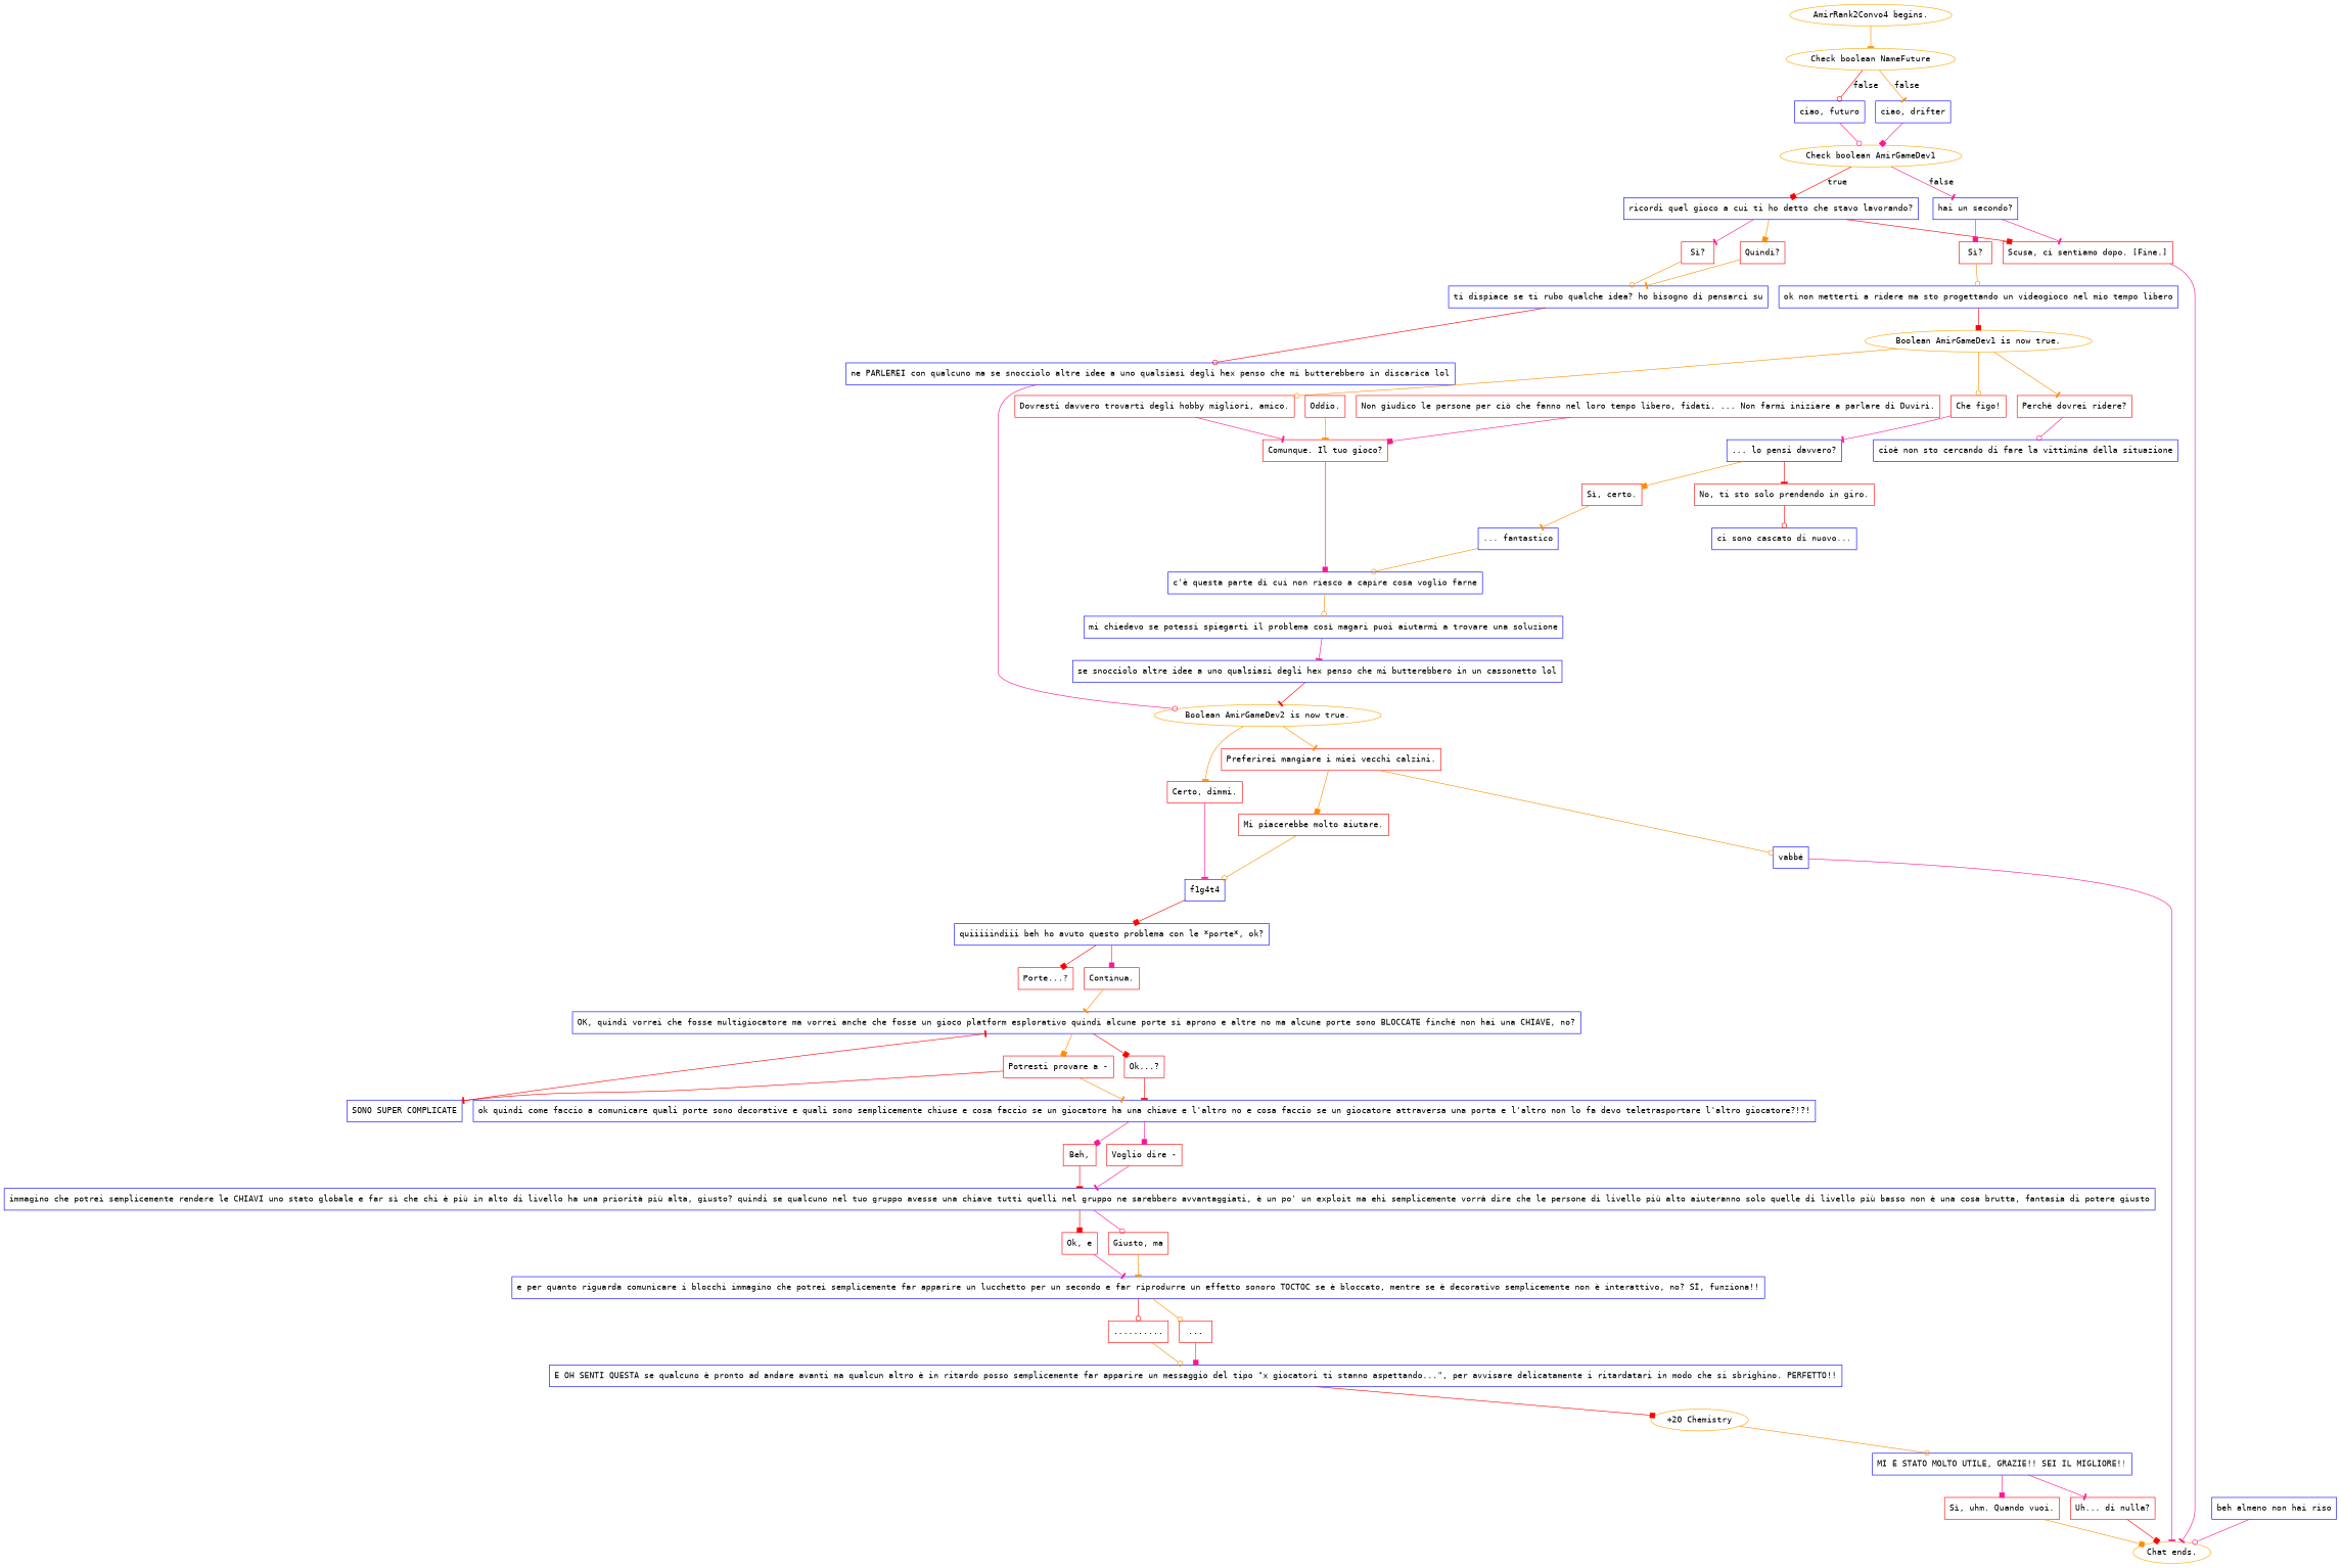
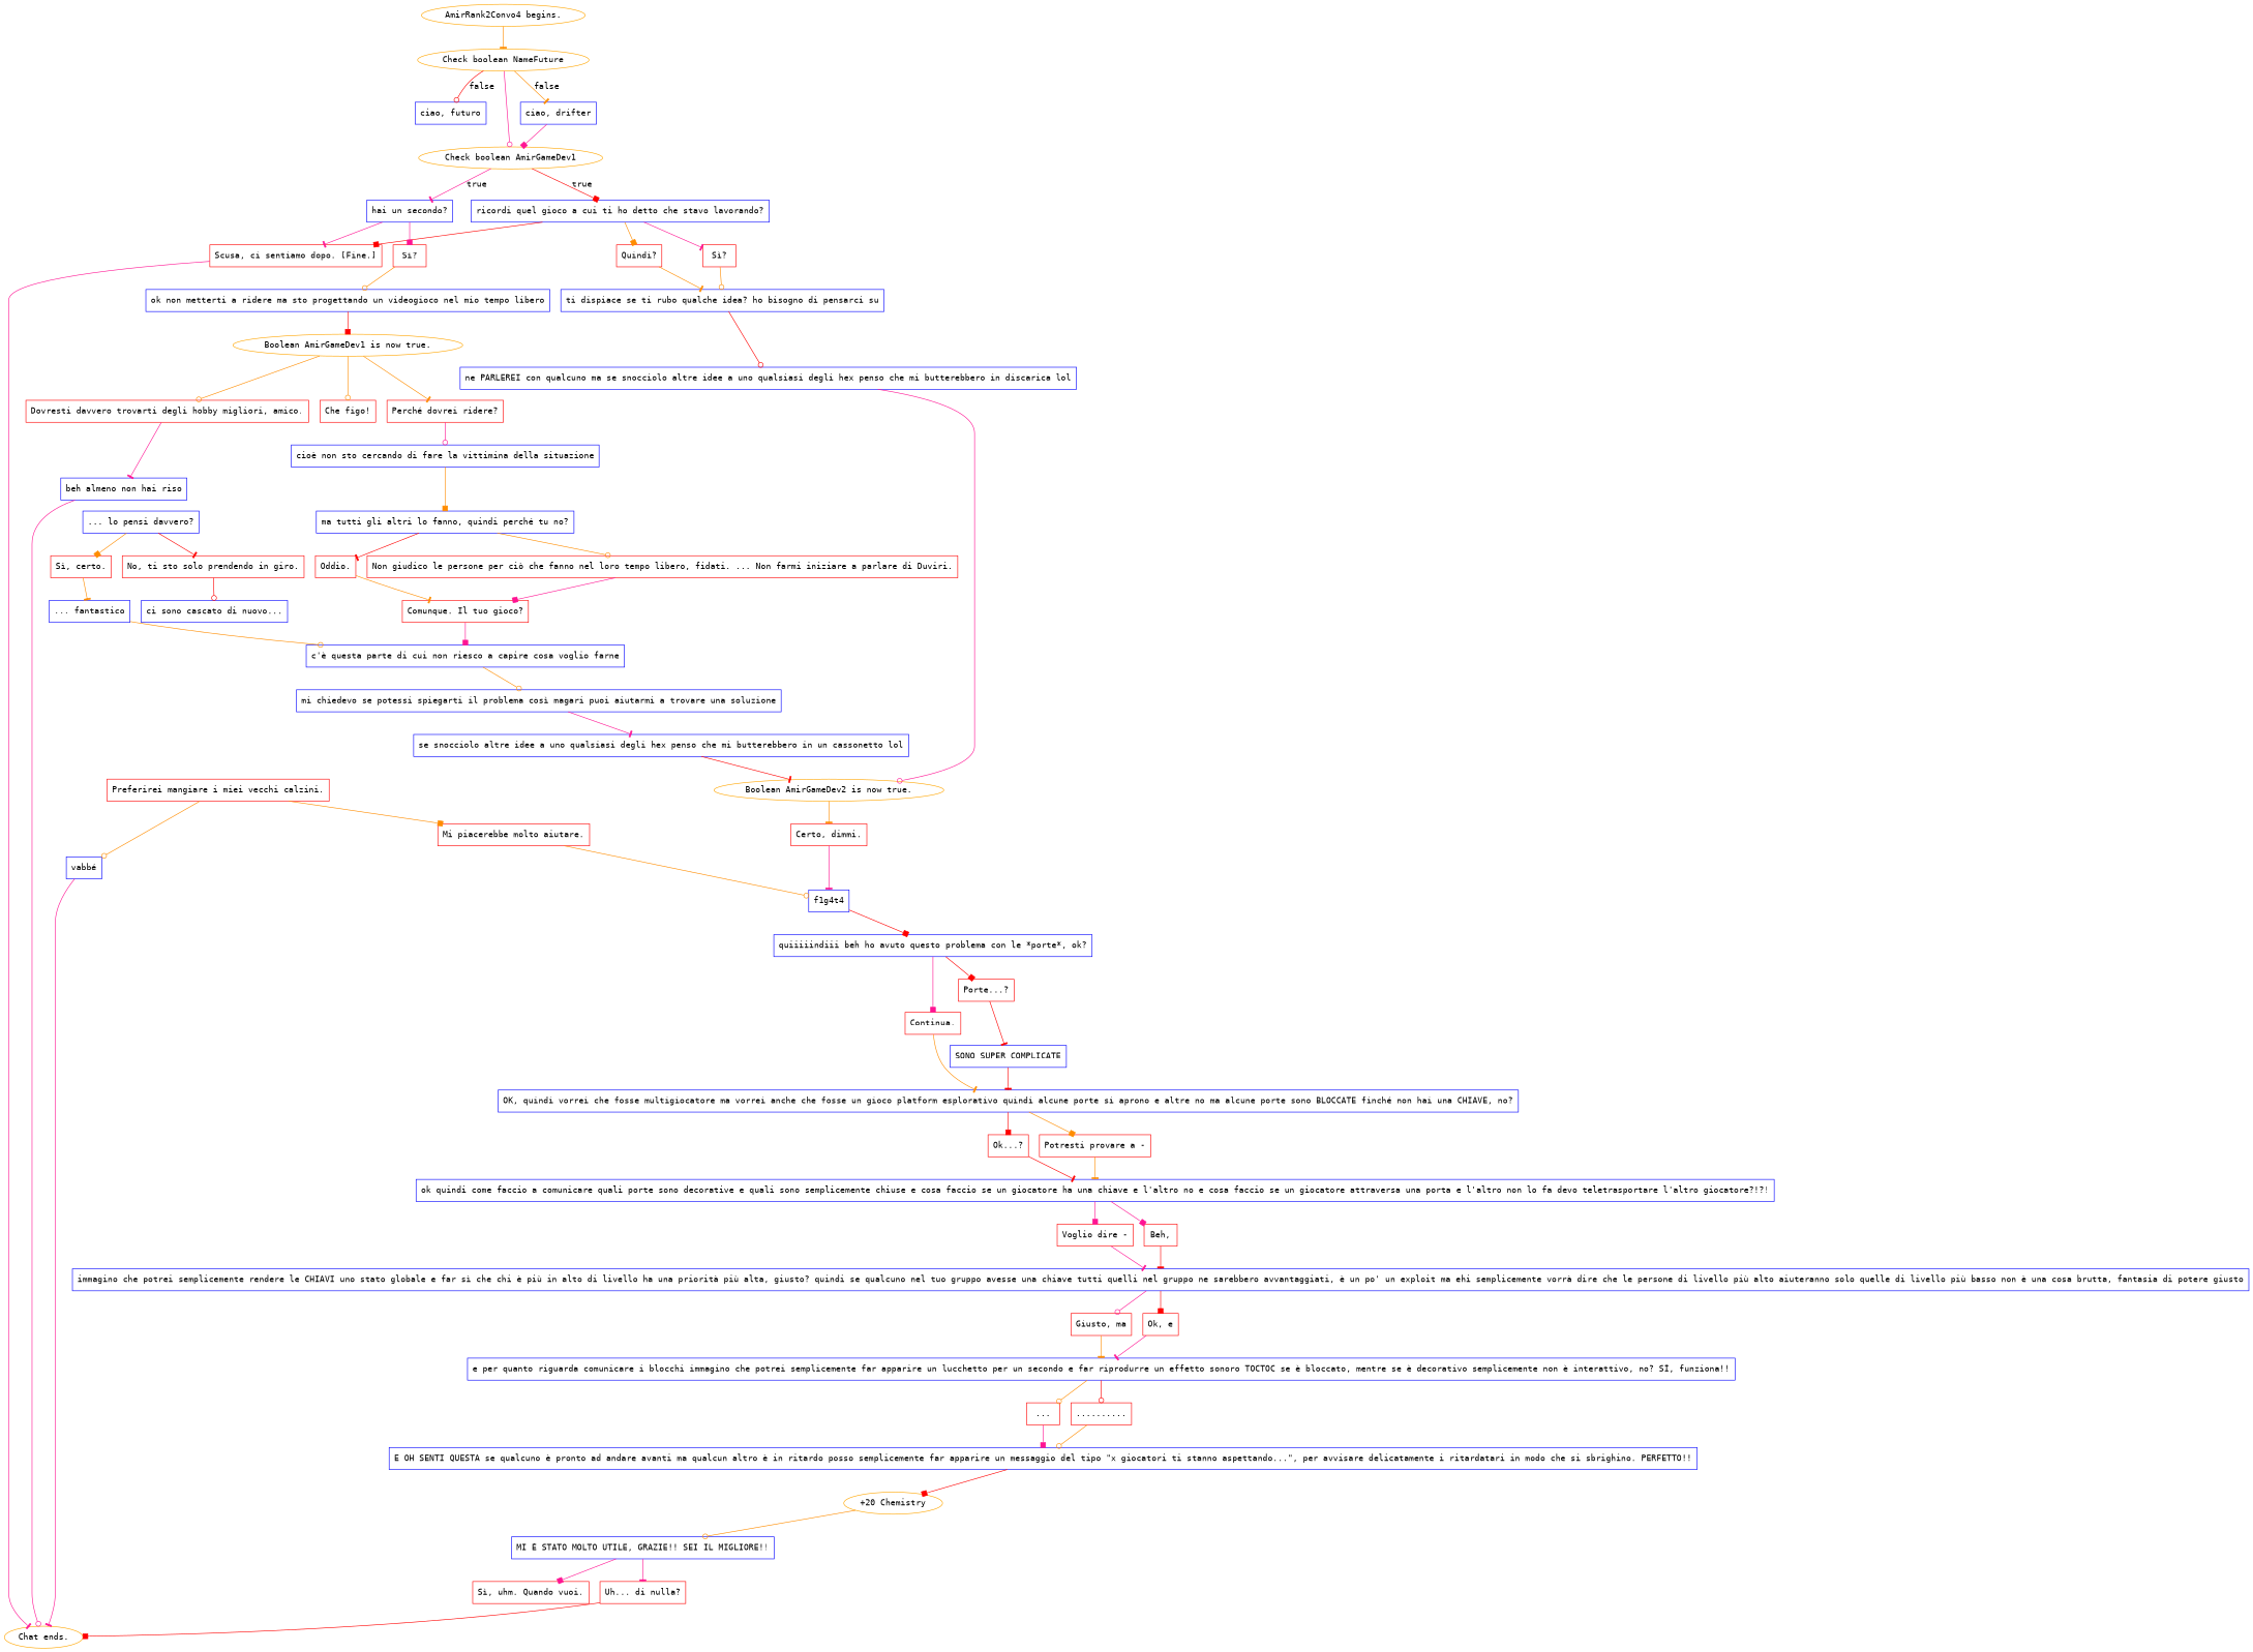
  digraph {
    fontname="DejaVu Sans Mono"
    node [color=red fontname="DejaVu Sans Mono" shape=box]
    edge [arrowhead=tee color=darkorange fontname="DejaVu Sans Mono"]
    "AmirRank2Convo4 begins." [color=orange shape=""]
    n2 [color=orange label="Check boolean NameFuture" shape=""]
    n3 [color=blue label="ciao, futuro"]
    n4 [color=blue label="ciao, drifter"]
    n5 [color=orange label="Check boolean AmirGameDev1" shape=""]
    n6 [color=blue label="ricordi quel gioco a cui ti ho detto che stavo lavorando?"]
    n7 [color=blue label="hai un secondo?"]
    n8 [label="Sì?"]
    n9 [label="Quindi?"]
    n10 [label="Scusa, ci sentiamo dopo. [Fine.]"]
    n11 [label="Sì?"]
    n12 [color=blue label="ti dispiace se ti rubo qualche idea? ho bisogno di pensarci su"]
    "Chat ends." [color=orange shape=""]
    n14 [color=blue label="ok non metterti a ridere ma sto progettando un videogioco nel mio tempo libero"]
    n15 [color=blue label="ne PARLEREI con qualcuno ma se snocciolo altre idee a uno qualsiasi degli hex penso che mi butterebbero in discarica lol"]
    n16 [color=orange label="Boolean AmirGameDev1 is now true." shape=""]
    n17 [color=orange label="Boolean AmirGameDev2 is now true." shape=""]
    n18 [label="Che figo!"]
    n19 [label="Perché dovrei ridere?"]
    n20 [label="Dovresti davvero trovarti degli hobby migliori, amico."]
    n21 [label="Certo, dimmi."]
    n22 [label="Preferirei mangiare i miei vecchi calzini."]
    n23 [color=blue label="... lo pensi davvero?"]
    n24 [color=blue label="cioè non sto cercando di fare la vittimina della situazione"]
    n25 [color=blue label="beh almeno non hai riso"]
    n26 [label="Mi piacerebbe molto aiutare."]
    n27 [color=blue label=f1g4t4]
    n28 [color=blue label="vabbé"]
    n29 [label="Sì, certo."]
    n30 [label="No, ti sto solo prendendo in giro."]
+   n31 [color=blue label="ma tutti gli altri lo fanno, quindi perché tu no?"]
    n32 [color=blue label="quiiiiindiii beh ho avuto questo problema con le *porte*, ok?"]
    n33 [color=blue label="... fantastico"]
    n34 [color=blue label="ci sono cascato di nuovo..."]
    n35 [label="Non giudico le persone per ciò che fanno nel loro tempo libero, fidati. ... Non farmi iniziare a parlare di Duviri."]
    n36 [label="Oddio."]
    n37 [label="Continua."]
    n38 [label="Porte...?"]
    n39 [color=blue label="c'è questa parte di cui non riesco a capire cosa voglio farne"]
    n40 [label="Comunque. Il tuo gioco?"]
    n41 [color=blue label="OK, quindi vorrei che fosse multigiocatore ma vorrei anche che fosse un gioco platform esplorativo quindi alcune porte si aprono e altre no ma alcune porte sono BLOCCATE finché non hai una CHIAVE, no?"]
    n42 [color=blue label="SONO SUPER COMPLICATE"]
    n43 [color=blue label="mi chiedevo se potessi spiegarti il ​​problema così magari puoi aiutarmi a trovare una soluzione"]
    n44 [label="Ok...?"]
    n45 [label="Potresti provare a -"]
    n46 [color=blue label="se snocciolo altre idee a uno qualsiasi degli hex penso che mi butterebbero in un cassonetto lol"]
    n47 [color=blue label="ok quindi come faccio a comunicare quali porte sono decorative e quali sono semplicemente chiuse e cosa faccio se un giocatore ha una chiave e l'altro no e cosa faccio se un giocatore attraversa una porta e l'altro non lo fa devo teletrasportare l'altro giocatore?!?!"]
    n48 [label="Voglio dire -"]
    n49 [label="Beh,"]
    n50 [color=blue label="immagino che potrei semplicemente rendere le CHIAVI uno stato globale e far sì che chi è più in alto di livello ha una priorità più alta, giusto? quindi se qualcuno nel tuo gruppo avesse una chiave tutti quelli nel gruppo ne sarebbero avvantaggiati, è un po' un exploit ma ehi semplicemente vorrà dire che le persone di livello più alto aiuteranno solo quelle di livello più basso non è una cosa brutta, fantasia di potere giusto"]
    n51 [label="Giusto, ma"]
    n52 [label="Ok, e"]
    n53 [color=blue label="e per quanto riguarda comunicare i blocchi immagino che potrei semplicemente far apparire un lucchetto per un secondo e far riprodurre un effetto sonoro TOCTOC se è bloccato, mentre se è decorativo semplicemente non è interattivo, no? SÌ, funziona!!"]
    n54 [label="..."]
    n55 [label=".........."]
    n56 [color=blue label="E OH SENTI QUESTA se qualcuno è pronto ad andare avanti ma qualcun altro è in ritardo posso semplicemente far apparire un messaggio del tipo \"x giocatori ti stanno aspettando...\", per avvisare delicatamente i ritardatari in modo che si sbrighino. PERFETTO!!"]
    n57 [color=orange label="+20 Chemistry" shape=""]
    n58 [color=blue label="MI È STATO MOLTO UTILE, GRAZIE!! SEI IL MIGLIORE!!"]
    n59 [label="Uh... di nulla?"]
    n60 [label="Sì, uhm. Quando vuoi."]
    "AmirRank2Convo4 begins." -> n2
    n2 -> n3 [arrowhead=odot color=red label=false]
    n2 -> n4 [label=false]
-   n3 -> n5 [arrowhead=odot color=deeppink]
+   n2 -> n5 [arrowhead=odot color=deeppink]
    n4 -> n5 [arrowhead=box color=deeppink]
    n5 -> n6 [arrowhead=box color=red label=true]
-   n5 -> n7 [color=deeppink label=false]
+   n5 -> n7 [color=deeppink label=true]
    n6 -> n8 [color=deeppink]
    n6 -> n9 [arrowhead=box]
    n6 -> n10 [arrowhead=box color=red]
    n7 -> n10 [color=deeppink]
    n7 -> n11 [arrowhead=box color=deeppink]
    n8 -> n12 [arrowhead=odot]
    n9 -> n12
    n10 -> "Chat ends." [color=deeppink]
    n11 -> n14 [arrowhead=odot]
    n12 -> n15 [arrowhead=odot color=red]
    n14 -> n16 [arrowhead=box color=red]
    n15 -> n17 [arrowhead=odot color=deeppink]
    n16 -> n18 [arrowhead=odot]
    n16 -> n19
    n16 -> n20 [arrowhead=odot]
    n17 -> n21
-   n17 -> n22
-   n18 -> n23 [color=deeppink]
    n19 -> n24 [arrowhead=odot color=deeppink]
-   n20 -> n40 [color=deeppink]
+   n20 -> n25 [color=deeppink]
    n21 -> n27 [color=deeppink]
    n22 -> n26 [arrowhead=box]
    n22 -> n28 [arrowhead=odot]
    n23 -> n29 [arrowhead=box]
    n23 -> n30 [color=red]
+   n24 -> n31 [arrowhead=box]
    n25 -> "Chat ends." [arrowhead=odot color=deeppink]
    n26 -> n27 [arrowhead=odot]
    n27 -> n32 [arrowhead=box color=red]
    n28 -> "Chat ends." [color=deeppink]
    n29 -> n33
    n30 -> n34 [arrowhead=odot color=red]
+   n31 -> n35 [arrowhead=odot]
+   n31 -> n36 [color=red]
    n32 -> n37 [arrowhead=box color=deeppink]
    n32 -> n38 [arrowhead=box color=red]
    n33 -> n39 [arrowhead=odot]
    n35 -> n40 [arrowhead=box color=deeppink]
    n36 -> n40
    n37 -> n41
-   n45 -> n42 [color=red]
+   n38 -> n42 [color=red]
    n39 -> n43 [arrowhead=odot]
    n40 -> n39 [arrowhead=box color=deeppink]
    n41 -> n44 [arrowhead=box color=red]
    n41 -> n45 [arrowhead=box]
    n42 -> n41 [color=red]
    n43 -> n46 [color=deeppink]
    n44 -> n47 [color=red]
    n45 -> n47
    n46 -> n17 [color=red]
    n47 -> n48 [arrowhead=box color=deeppink]
    n47 -> n49 [arrowhead=box color=deeppink]
    n48 -> n50 [color=deeppink]
    n49 -> n50 [color=red]
    n50 -> n51 [arrowhead=odot color=deeppink]
    n50 -> n52 [arrowhead=box color=red]
    n51 -> n53
    n52 -> n53 [color=deeppink]
    n53 -> n54 [arrowhead=odot]
    n53 -> n55 [arrowhead=odot color=red]
    n54 -> n56 [arrowhead=box color=deeppink]
    n55 -> n56 [arrowhead=odot]
    n56 -> n57 [arrowhead=box color=red]
    n57 -> n58 [arrowhead=odot]
    n58 -> n59 [color=deeppink]
    n58 -> n60 [arrowhead=box color=deeppink]
    n59 -> "Chat ends." [arrowhead=box color=red]
-   n60 -> "Chat ends." [arrowhead=box]
  }
